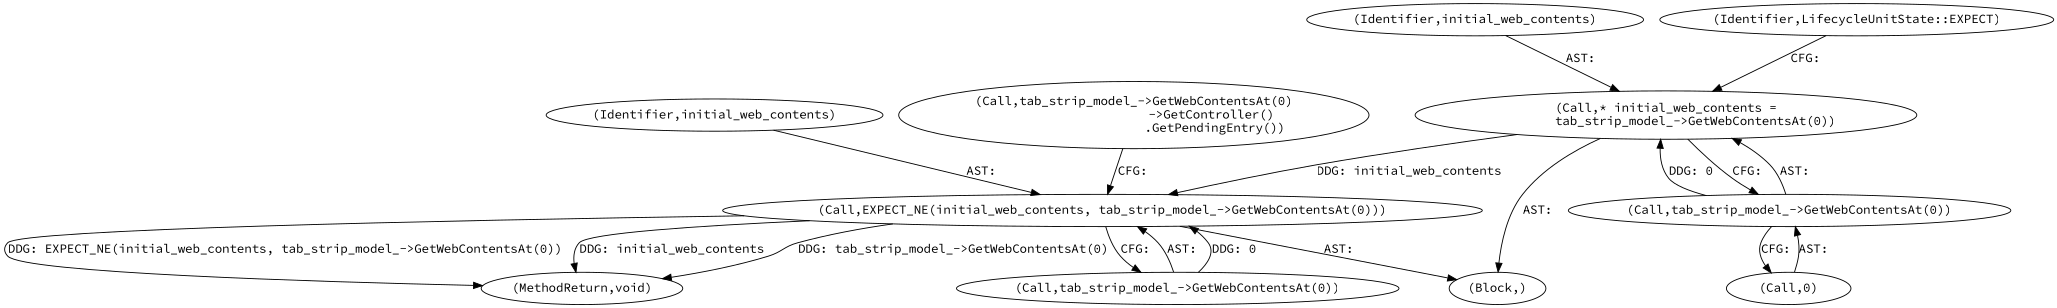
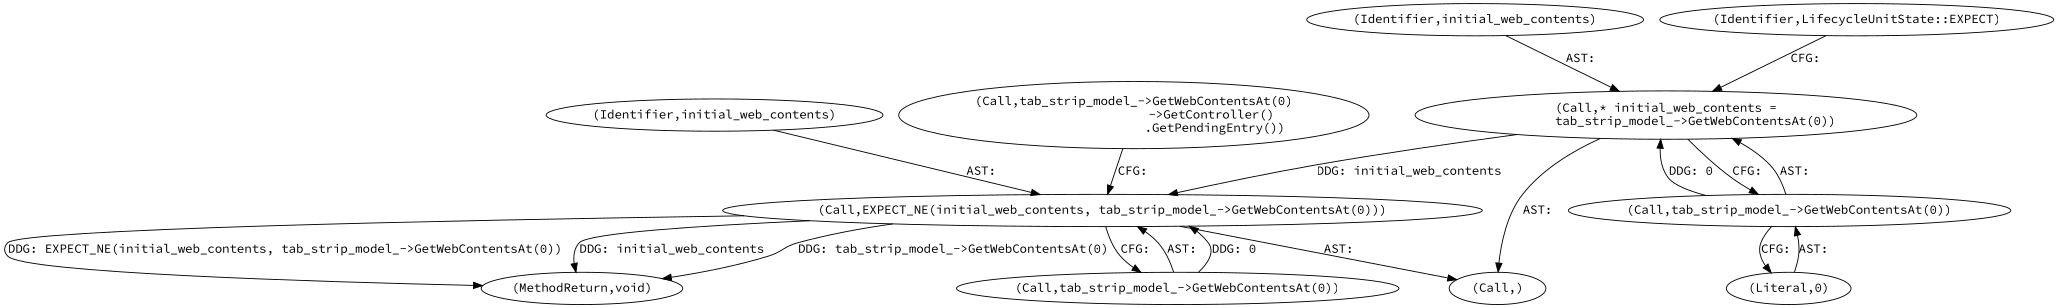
  digraph {
    fontname="Source Code Pro"
    node [fontname="Source Code Pro"]
    edge [fontname="Source Code Pro"]
    n1 [label="(Call,* initial_web_contents =\n        tab_strip_model_->GetWebContentsAt(0))"]
    n2 [label="(Call,tab_strip_model_->GetWebContentsAt(0))"]
    n3 [label="(Call,EXPECT_NE(initial_web_contents, tab_strip_model_->GetWebContentsAt(0)))"]
-   n4 [label="(Block,)"]
-   n5 [label="(Call,0)"]
+   n4 [label="(Call,)"]
+   n5 [label="(Literal,0)"]
    n6 [label="(Call,tab_strip_model_->GetWebContentsAt(0))"]
    n7 [label="(MethodReturn,void)"]
    n8 [label="(Call,tab_strip_model_->GetWebContentsAt(0)\n                     ->GetController()\n                      .GetPendingEntry())"]
    n9 [label="(Identifier,initial_web_contents)"]
    n10 [label="(Identifier,LifecycleUnitState::EXPECT)"]
    n11 [label="(Identifier,initial_web_contents)"]
    n1 -> n2 [label="CFG: "]
    n1 -> n3 [label="DDG: initial_web_contents"]
    n1 -> n4 [label="AST: "]
    n2 -> n1 [label="AST: "]
    n2 -> n1 [label="DDG: 0"]
    n2 -> n5 [label="CFG: "]
    n3 -> n4 [label="AST: "]
    n3 -> n6 [label="CFG: "]
    n3 -> n7 [label="DDG: tab_strip_model_->GetWebContentsAt(0)"]
    n3 -> n7 [label="DDG: EXPECT_NE(initial_web_contents, tab_strip_model_->GetWebContentsAt(0))"]
    n3 -> n7 [label="DDG: initial_web_contents"]
    n5 -> n2 [label="AST: "]
    n6 -> n3 [label="AST: "]
    n6 -> n3 [label="DDG: 0"]
    n8 -> n3 [label="CFG: "]
    n9 -> n1 [label="AST: "]
    n10 -> n1 [label="CFG: "]
    n11 -> n3 [label="AST: "]
  }
